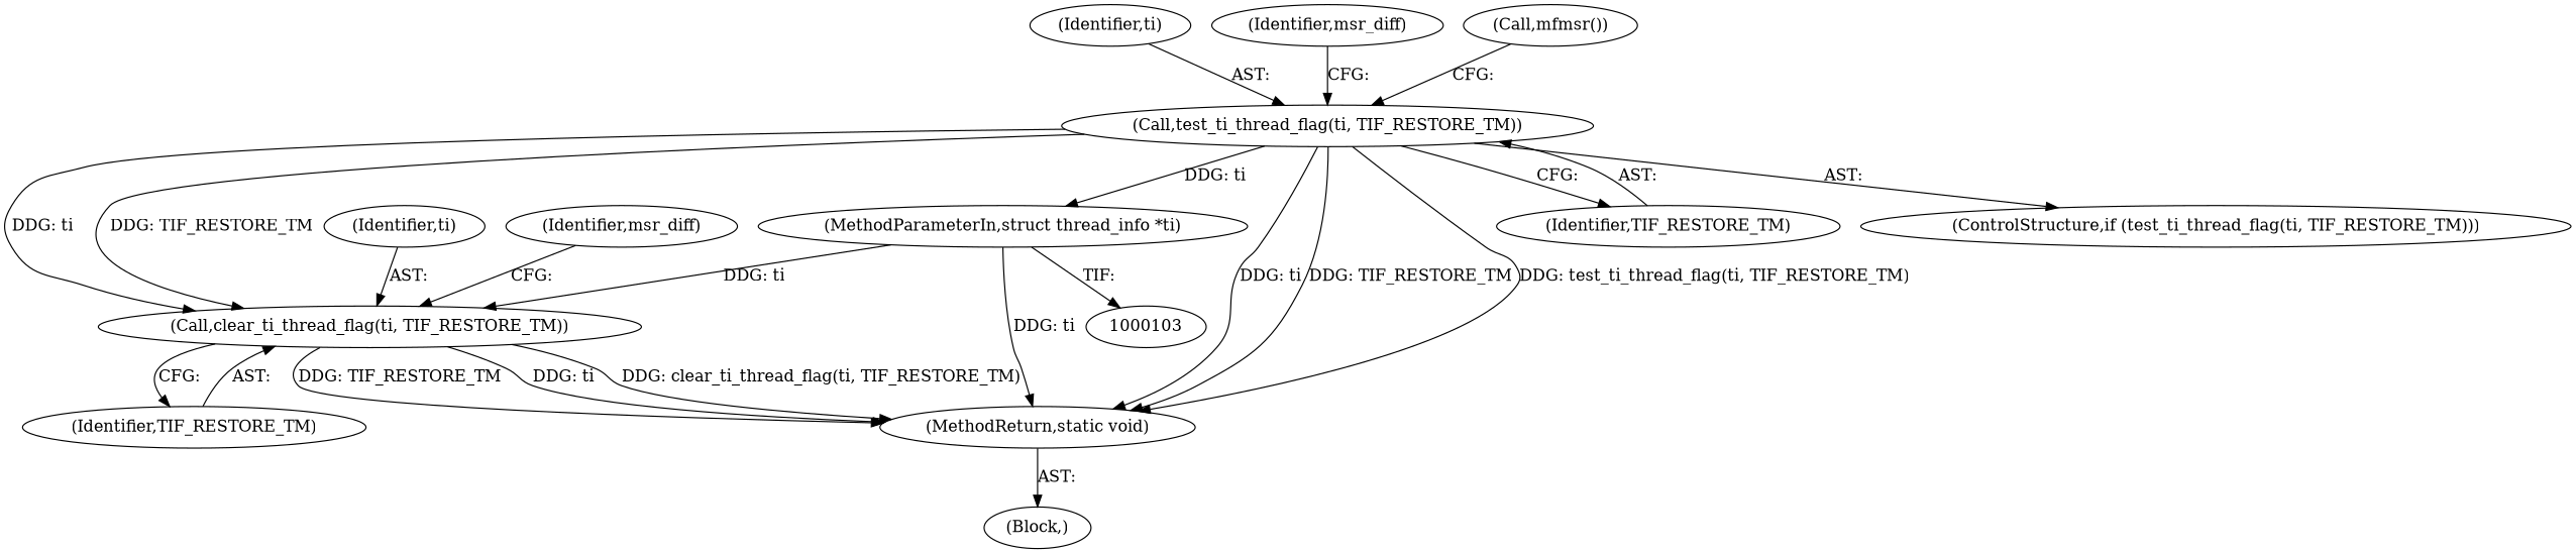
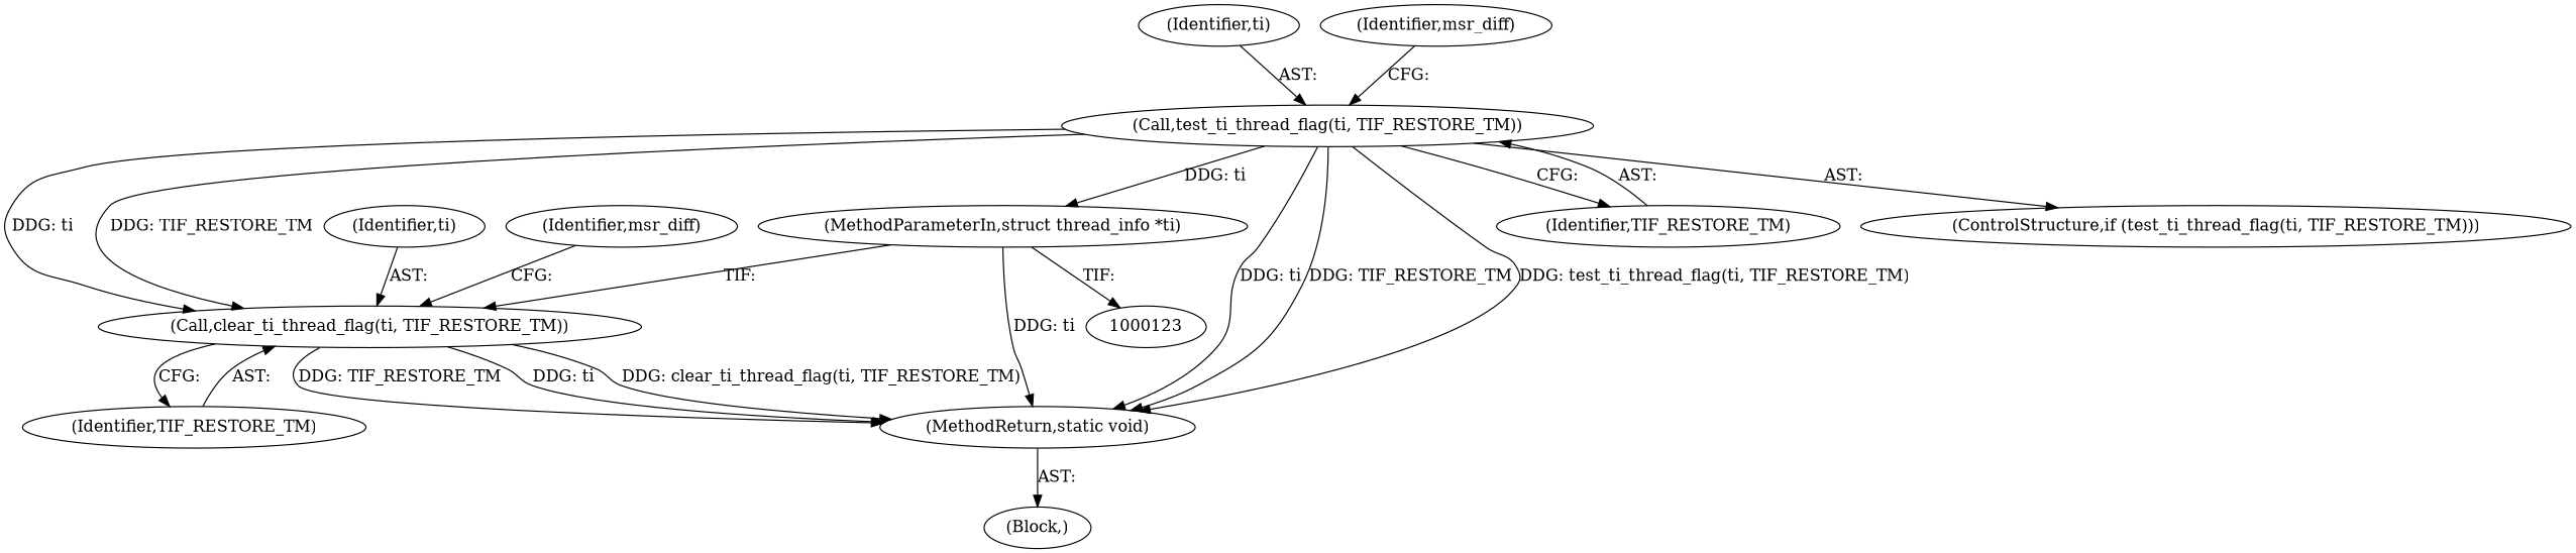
  digraph {
    n1 [label="(Call,clear_ti_thread_flag(ti, TIF_RESTORE_TM))"]
    n2 [label="(Identifier,TIF_RESTORE_TM)"]
    n3 [label="(MethodReturn,static void)"]
    n4 [label="(Block,)"]
    n5 [label="(Call,test_ti_thread_flag(ti, TIF_RESTORE_TM))"]
    n6 [label="(Identifier,TIF_RESTORE_TM)"]
    n7 [label="(ControlStructure,if (test_ti_thread_flag(ti, TIF_RESTORE_TM)))"]
    n8 [label="(MethodParameterIn,struct thread_info *ti)"]
-   1000103
+   1000103 [label=1000123]
    n10 [label="(Identifier,ti)"]
    n11 [label="(Identifier,ti)"]
    n12 [label="(Identifier,msr_diff)"]
    n13 [label="(Identifier,msr_diff)"]
-   n14 [label="(Call,mfmsr())"]
    n1 -> n2 [label="CFG: "]
    n1 -> n3 [label="DDG: ti"]
    n1 -> n3 [label="DDG: clear_ti_thread_flag(ti, TIF_RESTORE_TM)"]
    n1 -> n3 [label="DDG: TIF_RESTORE_TM"]
    n2 -> n1 [label="AST: "]
    n3 -> n4 [label="AST: "]
    n5 -> n1 [label="DDG: ti"]
    n5 -> n1 [label="DDG: TIF_RESTORE_TM"]
    n5 -> n3 [label="DDG: ti"]
    n5 -> n3 [label="DDG: TIF_RESTORE_TM"]
    n5 -> n3 [label="DDG: test_ti_thread_flag(ti, TIF_RESTORE_TM)"]
    n5 -> n6 [label="CFG: "]
    n5 -> n7 [label="AST: "]
    n5 -> n8 [label="DDG: ti"]
    n6 -> n5 [label="AST: "]
-   n8 -> n1 [label="DDG: ti"]
+   n8 -> n1 [label="TIF: "]
    n8 -> n3 [label="DDG: ti"]
    n8 -> 1000103 [label="TIF: "]
    n10 -> n5 [label="AST: "]
    n11 -> n1 [label="AST: "]
    n12 -> n1 [label="CFG: "]
    n13 -> n5 [label="CFG: "]
-   n14 -> n5 [label="CFG: "]
  }
